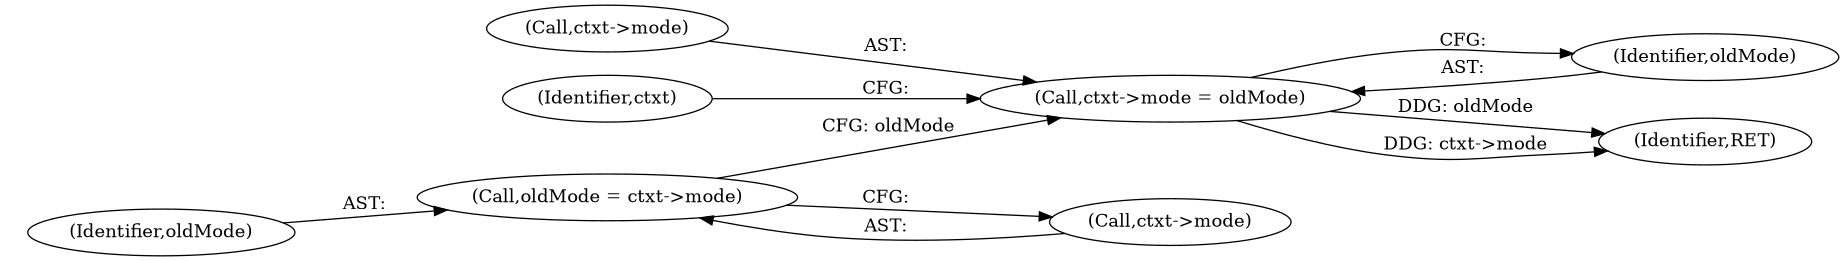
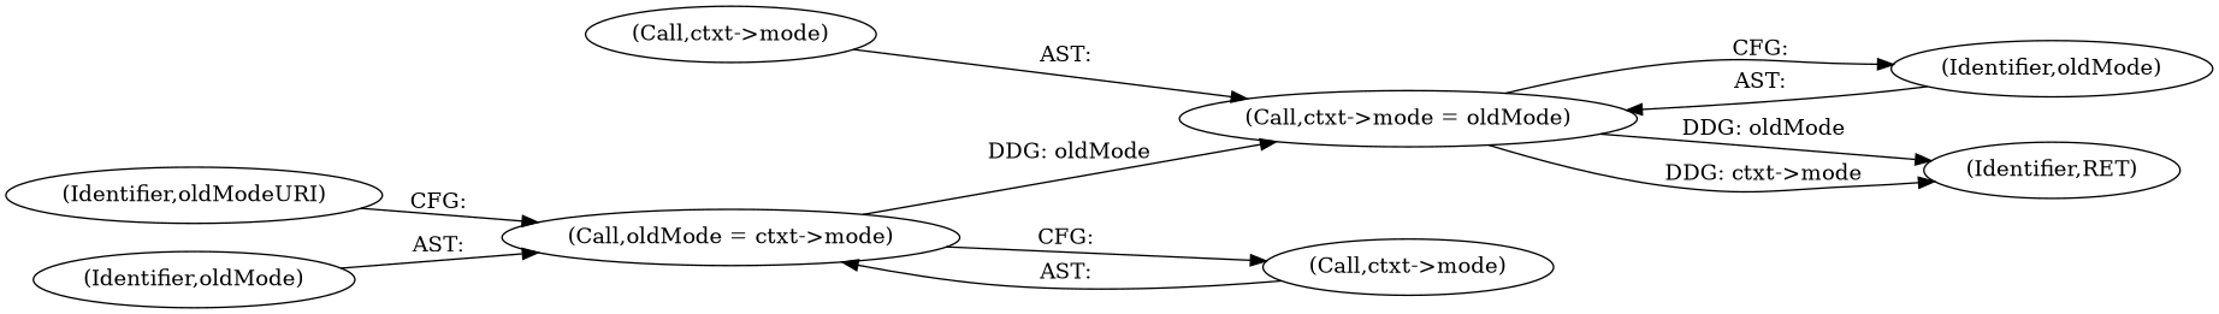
  digraph {
    rankdir=LR
    n1 [label="(Call,oldMode = ctxt->mode)"]
    n2 [label="(Call,ctxt->mode = oldMode)"]
    n3 [label="(Call,ctxt->mode)"]
    n4 [label="(Identifier,oldMode)"]
    n5 [label="(Identifier,RET)"]
+   n6 [label="(Identifier,oldModeURI)"]
    n7 [label="(Call,ctxt->mode)"]
    n8 [label="(Identifier,oldMode)"]
-   n9 [label="(Identifier,ctxt)"]
-   n1 -> n2 [label="CFG: oldMode"]
+   n1 -> n2 [label="DDG: oldMode"]
    n1 -> n3 [label="CFG: "]
    n2 -> n4 [label="CFG: "]
    n2 -> n5 [label="DDG: oldMode"]
    n2 -> n5 [label="DDG: ctxt->mode"]
    n3 -> n1 [label="AST: "]
    n4 -> n2 [label="AST: "]
+   n6 -> n1 [label="CFG: "]
    n7 -> n2 [label="AST: "]
    n8 -> n1 [label="AST: "]
-   n9 -> n2 [label="CFG: "]
  }
